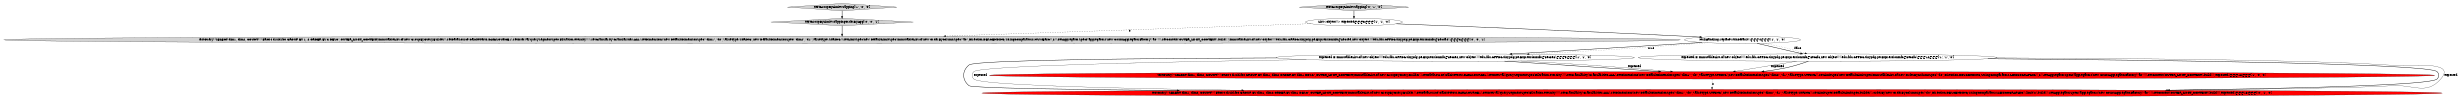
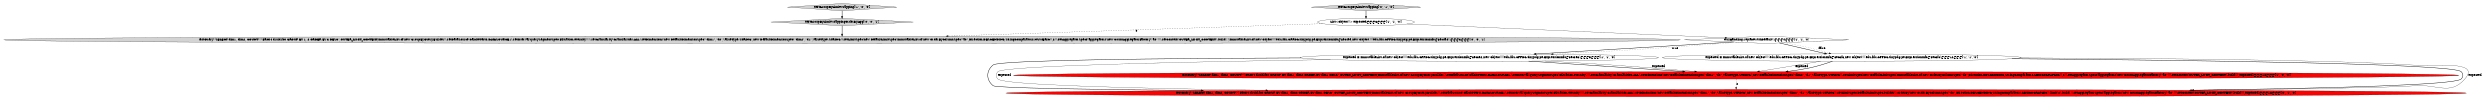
  digraph {
    node [fillcolor=white shape=ellipse style=filled]
    edge [style=bold]
-   n1 [label="NullHandling.replaceWithDefault()@@@4@@@['1', '1', '0']"]
+   n1 [label="NullHandling.replaceWithDefault()@@@4@@@['1', '1', '0']" shape=diamond]
    n2 [label="expected = ImmutableList.of(new Object((((edu.fdu.CPPDG.tinypdg.pe.ExpressionInfo@8ec3e2,new Object((((edu.fdu.CPPDG.tinypdg.pe.ExpressionInfo@8ec3e8)@@@5@@@['1', '1', '0']"]
    n3 [label="expected = ImmutableList.of(new Object((((edu.fdu.CPPDG.tinypdg.pe.ExpressionInfo@8ec3f6,new Object((((edu.fdu.CPPDG.tinypdg.pe.ExpressionInfo@8ec3fc)@@@12@@@['1', '1', '0']"]
    n4 [fillcolor=red label="testQuery(\"SELECT dim1, dim2, COUNT(*) FROM druid.foo GROUP BY dim1, dim2 ORDER BY dim1 DESC\",OUTER_LIMIT_CONTEXT,ImmutableList.of(new GroupByQuery.Builder().setDataSource(CalciteTests.DATASOURCE1).setInterval(querySegmentSpec(Filtration.eternity())).setGranularity(Granularities.ALL).setDimensions(new DefaultDimensionSpec(\"dim1\",\"d0\",ValueType.STRING),new DefaultDimensionSpec(\"dim2\",\"d1\",ValueType.STRING)).setLimitSpec(DefaultLimitSpec.builder().orderBy(new OrderByColumnSpec(\"d0\",Direction.DESCENDING,StringComparators.LEXICOGRAPHIC)).limit(2).build()).setAggregatorSpecs(aggregators(new CountAggregatorFactory(\"a0\"))).setContext(OUTER_LIMIT_CONTEXT).build()),expected)@@@18@@@['0', '1', '0']"]
    n5 [fillcolor=red label="testQuery(\"SELECT dim1, dim2, COUNT(*) FROM druid.foo GROUP BY dim1, dim2 ORDER BY dim1 DESC\",OUTER_LIMIT_CONTEXT,ImmutableList.of(new GroupByQuery.Builder().setDataSource(CalciteTests.DATASOURCE1).setInterval(querySegmentSpec(Filtration.eternity())).setGranularity(Granularities.ALL).setDimensions(new DefaultDimensionSpec(\"dim1\",\"d0\",ValueType.STRING),new DefaultDimensionSpec(\"dim2\",\"d1\",ValueType.STRING)).setLimitSpec(new DefaultLimitSpec(ImmutableList.of(new OrderByColumnSpec(\"d0\",Direction.DESCENDING,StringComparators.LEXICOGRAPHIC)),2)).setAggregatorSpecs(aggregators(new CountAggregatorFactory(\"a0\"))).setContext(OUTER_LIMIT_CONTEXT).build()),expected)@@@18@@@['1', '0', '0']"]
    n6 [fillcolor=lightgray label="testGroupByLimitWrapping['0', '1', '0']" shape=diamond]
    n7 [label="List<Object((> expected@@@3@@@['1', '1', '0']"]
    n8 [fillcolor=lightgray label="testQuery(\"SELECT dim1, dim2, COUNT(*) FROM druid.foo GROUP BY 1, 2 ORDER BY 3 DESC\",OUTER_LIMIT_CONTEXT,ImmutableList.of(new GroupByQuery.Builder().setDataSource(CalciteTests.DATASOURCE1).setInterval(querySegmentSpec(Filtration.eternity())).setGranularity(Granularities.ALL).setDimensions(new DefaultDimensionSpec(\"dim1\",\"d0\",ValueType.STRING),new DefaultDimensionSpec(\"dim2\",\"d1\",ValueType.STRING)).setLimitSpec(new DefaultLimitSpec(ImmutableList.of(new OrderByColumnSpec(\"a0\",Direction.DESCENDING,StringComparators.NUMERIC)),2)).setAggregatorSpecs(aggregators(new CountAggregatorFactory(\"a0\"))).setContext(OUTER_LIMIT_CONTEXT).build()),ImmutableList.of(new Object((((edu.fdu.CPPDG.tinypdg.pe.ExpressionInfo@8ec49e,new Object((((edu.fdu.CPPDG.tinypdg.pe.ExpressionInfo@8ec4a4))@@@3@@@['0', '0', '1']"]
    n9 [fillcolor=lightgray label="testGroupByLimitWrappingOrderByAgg['0', '0', '1']" shape=diamond]
    n10 [fillcolor=lightgray label="testGroupByLimitWrapping['1', '0', '0']" shape=diamond]
    n1 -> n2
    n1 -> n2 [label=true style=dotted]
    n1 -> n3
    n1 -> n3 [label=false style=dotted]
    n2 -> n4
    n2 -> n4 [label=expected style=solid]
    n2 -> n5
    n2 -> n5 [label=expected style=solid]
    n3 -> n4
    n3 -> n4 [label=expected style=solid]
    n3 -> n5 [label=expected style=solid]
    n3 -> n5
    n5 -> n4 [label=0 style=dashed]
    n6 -> n7
-   n7 -> n1
+   n7 -> n1 [style=solid]
    n7 -> n8 [label=0 style=dashed]
    n9 -> n8
    n10 -> n9
  }
